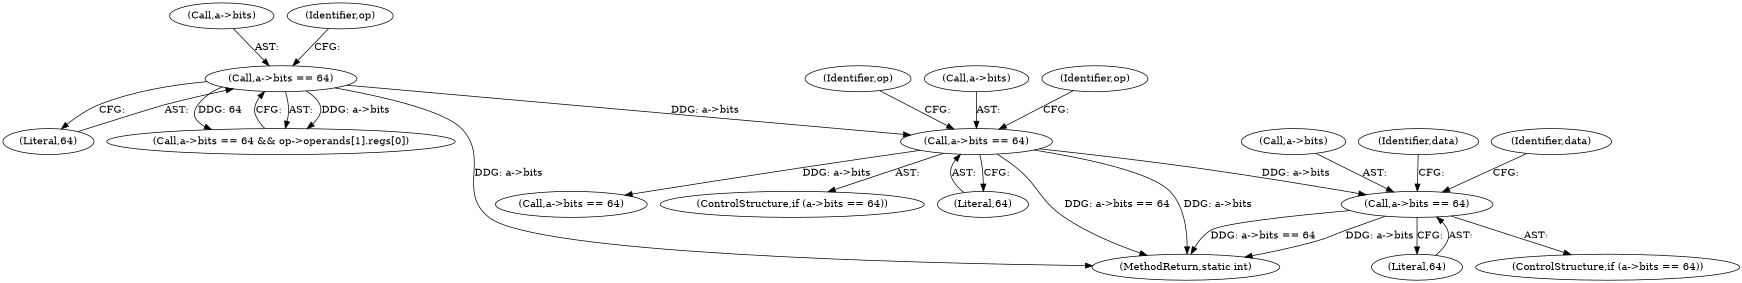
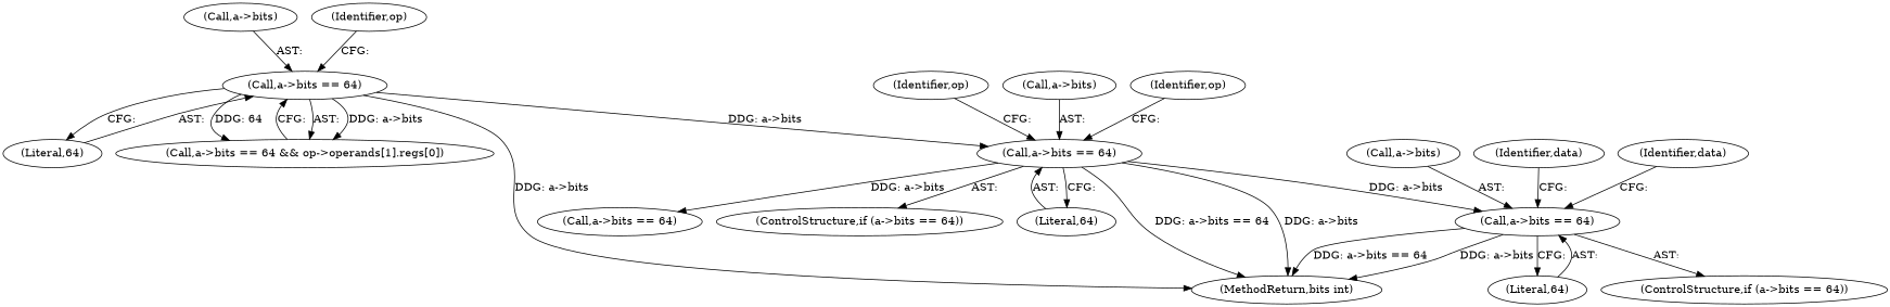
  digraph {
    n1 [label="(Call,a->bits == 64)"]
    n2 [label="(ControlStructure,if (a->bits == 64))"]
    n3 [label="(Literal,64)"]
-   n4 [label="(MethodReturn,static int)"]
+   n4 [label="(MethodReturn,bits int)"]
    n5 [label="(Call,a->bits == 64)"]
    n6 [label="(Literal,64)"]
    n7 [label="(Call,a->bits == 64)"]
    n8 [label="(ControlStructure,if (a->bits == 64))"]
    n9 [label="(Call,a->bits == 64)"]
    n10 [label="(Call,a->bits == 64 && op->operands[1].regs[0])"]
    n11 [label="(Literal,64)"]
    n12 [label="(Identifier,op)"]
    n13 [label="(Call,a->bits)"]
    n14 [label="(Call,a->bits)"]
    n15 [label="(Call,a->bits)"]
    n16 [label="(Identifier,op)"]
    n17 [label="(Identifier,data)"]
    n18 [label="(Identifier,op)"]
    n19 [label="(Identifier,data)"]
    n1 -> n2 [label="AST: "]
    n1 -> n3 [label="CFG: "]
    n1 -> n4 [label="DDG: a->bits == 64"]
    n1 -> n4 [label="DDG: a->bits"]
    n3 -> n1 [label="AST: "]
    n5 -> n1 [label="DDG: a->bits"]
    n5 -> n4 [label="DDG: a->bits == 64"]
    n5 -> n4 [label="DDG: a->bits"]
    n5 -> n6 [label="CFG: "]
    n5 -> n7 [label="DDG: a->bits"]
    n5 -> n8 [label="AST: "]
    n6 -> n5 [label="AST: "]
    n9 -> n4 [label="DDG: a->bits"]
    n9 -> n5 [label="DDG: a->bits"]
    n9 -> n10 [label="AST: "]
    n9 -> n10 [label="DDG: a->bits"]
    n9 -> n10 [label="DDG: 64"]
    n9 -> n11 [label="CFG: "]
    n10 -> n9 [label="CFG: "]
    n11 -> n9 [label="AST: "]
    n12 -> n5 [label="CFG: "]
    n13 -> n1 [label="AST: "]
    n14 -> n5 [label="AST: "]
    n15 -> n9 [label="AST: "]
    n16 -> n9 [label="CFG: "]
    n17 -> n1 [label="CFG: "]
    n18 -> n5 [label="CFG: "]
    n19 -> n1 [label="CFG: "]
  }
